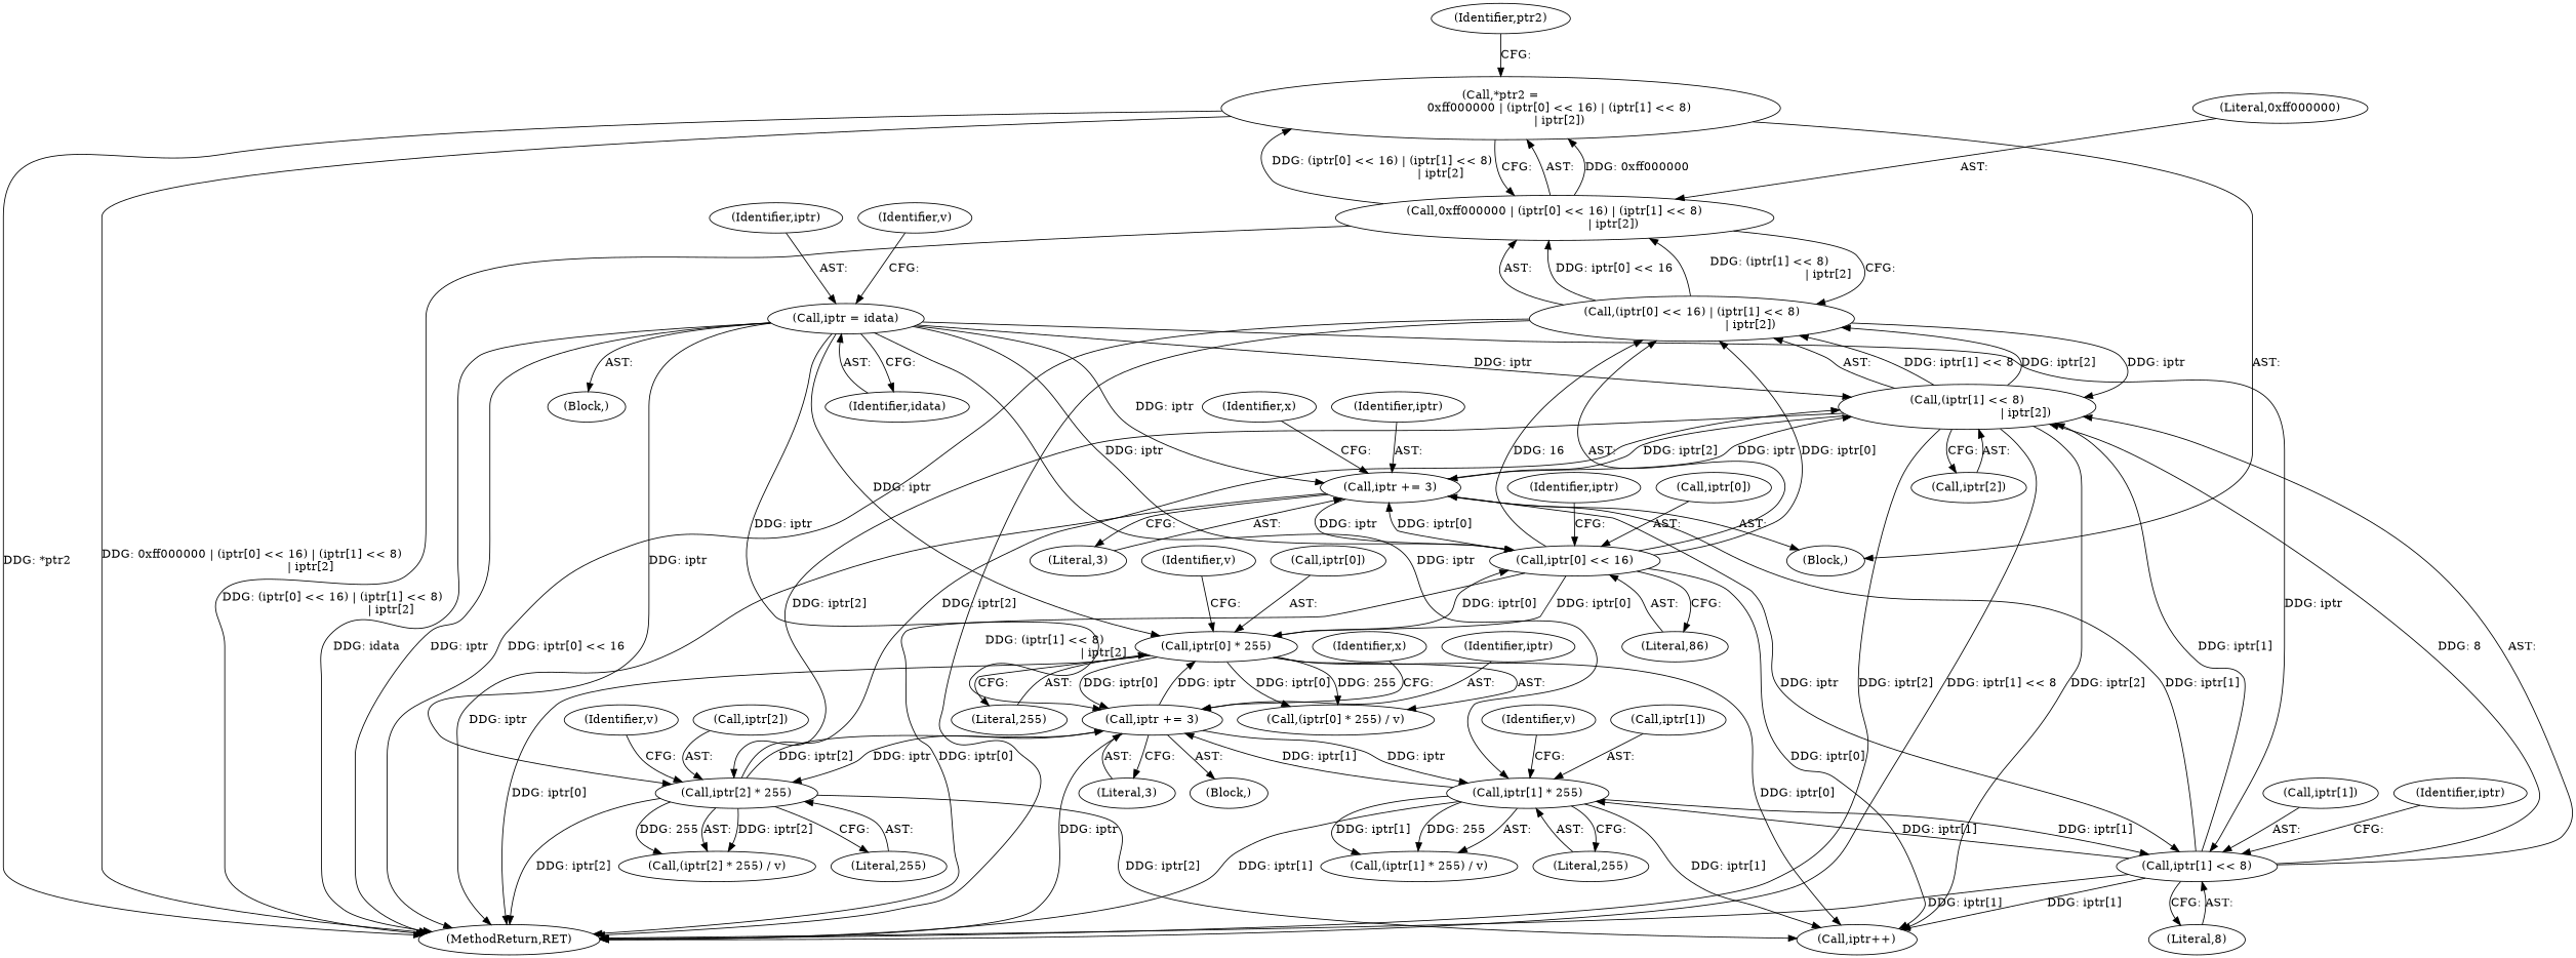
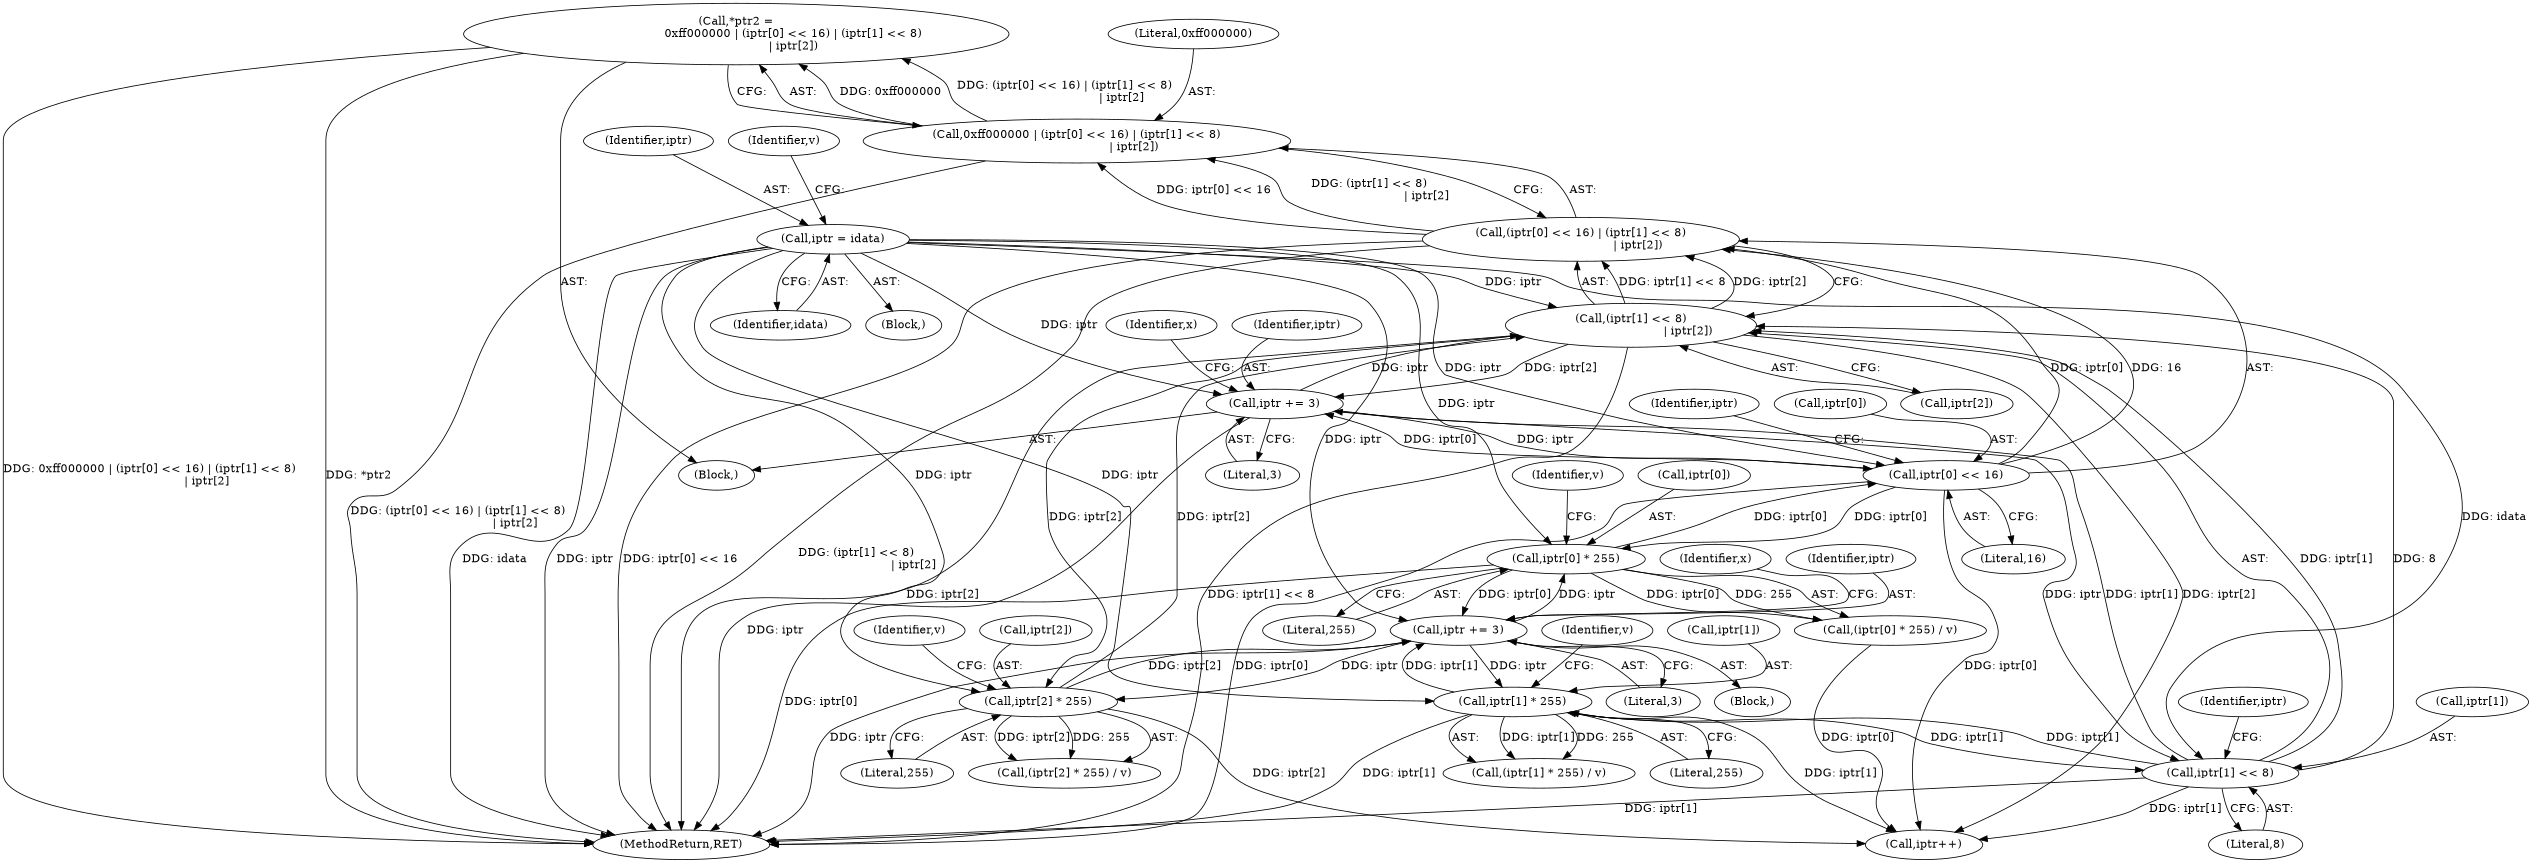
  digraph {
    n1 [label="(Call,*ptr2 =\n                               0xff000000 | (iptr[0] << 16) | (iptr[1] << 8)\n                               | iptr[2])"]
    n2 [label="(Call,0xff000000 | (iptr[0] << 16) | (iptr[1] << 8)\n                               | iptr[2])"]
    n3 [label="(MethodReturn,RET)"]
    n4 [label="(Block,)"]
    n5 [label="(Call,(iptr[0] << 16) | (iptr[1] << 8)\n                               | iptr[2])"]
    n6 [label="(Call,(iptr[1] << 8)\n                               | iptr[2])"]
    n7 [label="(Call,iptr += 3)"]
    n8 [label="(Call,iptr++)"]
    n9 [label="(Call,iptr[2] * 255)"]
    n10 [label="(Call,iptr[2])"]
    n11 [label="(Call,iptr[0] << 16)"]
    n12 [label="(Call,iptr[0] * 255)"]
-   n13 [label="(Literal,86)"]
+   n13 [label="(Literal,16)"]
    n14 [label="(Call,iptr += 3)"]
    n15 [label="(Call,(iptr[0] * 255) / v)"]
    n16 [label="(Literal,255)"]
    n17 [label="(Call,iptr[1] << 8)"]
    n18 [label="(Literal,3)"]
    n19 [label="(Call,iptr = idata)"]
    n20 [label="(Call,iptr[1] * 255)"]
    n21 [label="(Identifier,idata)"]
    n22 [label="(Block,)"]
    n23 [label="(Block,)"]
    n24 [label="(Literal,3)"]
    n25 [label="(Literal,255)"]
    n26 [label="(Call,(iptr[1] * 255) / v)"]
    n27 [label="(Literal,8)"]
    n28 [label="(Call,(iptr[2] * 255) / v)"]
    n29 [label="(Literal,255)"]
-   n30 [label="(Identifier,ptr2)"]
    n31 [label="(Identifier,x)"]
    n32 [label="(Identifier,v)"]
    n33 [label="(Literal,0xff000000)"]
    n34 [label="(Identifier,iptr)"]
    n35 [label="(Identifier,x)"]
    n36 [label="(Identifier,v)"]
    n37 [label="(Identifier,iptr)"]
    n38 [label="(Call,iptr[0])"]
    n39 [label="(Identifier,v)"]
    n40 [label="(Call,iptr[1])"]
    n41 [label="(Call,iptr[1])"]
    n42 [label="(Call,iptr[0])"]
    n43 [label="(Identifier,v)"]
    n44 [label="(Identifier,iptr)"]
    n45 [label="(Identifier,iptr)"]
    n46 [label="(Call,iptr[2])"]
    n47 [label="(Identifier,iptr)"]
    n1 -> n2 [label="CFG: "]
    n1 -> n3 [label="DDG: 0xff000000 | (iptr[0] << 16) | (iptr[1] << 8)\n                               | iptr[2]"]
    n1 -> n3 [label="DDG: *ptr2"]
    n1 -> n4 [label="AST: "]
    n2 -> n1 [label="AST: "]
    n2 -> n1 [label="DDG: 0xff000000"]
    n2 -> n1 [label="DDG: (iptr[0] << 16) | (iptr[1] << 8)\n                               | iptr[2]"]
    n2 -> n3 [label="DDG: (iptr[0] << 16) | (iptr[1] << 8)\n                               | iptr[2]"]
    n2 -> n5 [label="CFG: "]
    n5 -> n2 [label="AST: "]
    n5 -> n2 [label="DDG: iptr[0] << 16"]
    n5 -> n2 [label="DDG: (iptr[1] << 8)\n                               | iptr[2]"]
    n5 -> n3 [label="DDG: iptr[0] << 16"]
    n5 -> n3 [label="DDG: (iptr[1] << 8)\n                               | iptr[2]"]
-   n5 -> n6 [label="DDG: iptr"]
+   n5 -> n6 [label="CFG: "]
    n6 -> n3 [label="DDG: iptr[2]"]
    n6 -> n3 [label="DDG: iptr[1] << 8"]
    n6 -> n5 [label="AST: "]
    n6 -> n5 [label="DDG: iptr[1] << 8"]
    n6 -> n5 [label="DDG: iptr[2]"]
    n6 -> n7 [label="DDG: iptr[2]"]
    n6 -> n8 [label="DDG: iptr[2]"]
    n6 -> n9 [label="DDG: iptr[2]"]
    n6 -> n10 [label="CFG: "]
    n7 -> n3 [label="DDG: iptr"]
    n7 -> n4 [label="AST: "]
    n7 -> n6 [label="DDG: iptr"]
    n7 -> n11 [label="DDG: iptr"]
    n7 -> n17 [label="DDG: iptr"]
    n7 -> n18 [label="CFG: "]
-   n9 -> n3 [label="DDG: iptr[2]"]
    n9 -> n6 [label="DDG: iptr[2]"]
    n9 -> n8 [label="DDG: iptr[2]"]
    n9 -> n14 [label="DDG: iptr[2]"]
    n9 -> n28 [label="AST: "]
    n9 -> n28 [label="DDG: iptr[2]"]
    n9 -> n28 [label="DDG: 255"]
    n9 -> n29 [label="CFG: "]
    n10 -> n6 [label="AST: "]
    n11 -> n3 [label="DDG: iptr[0]"]
    n11 -> n5 [label="AST: "]
    n11 -> n5 [label="DDG: iptr[0]"]
    n11 -> n5 [label="DDG: 16"]
    n11 -> n7 [label="DDG: iptr[0]"]
    n11 -> n8 [label="DDG: iptr[0]"]
    n11 -> n12 [label="DDG: iptr[0]"]
    n11 -> n13 [label="CFG: "]
    n12 -> n3 [label="DDG: iptr[0]"]
-   n12 -> n8 [label="DDG: iptr[0]"]
+   n15 -> n8 [label="DDG: iptr[0]"]
    n12 -> n11 [label="DDG: iptr[0]"]
    n12 -> n14 [label="DDG: iptr[0]"]
    n12 -> n15 [label="AST: "]
    n12 -> n15 [label="DDG: iptr[0]"]
    n12 -> n15 [label="DDG: 255"]
    n12 -> n16 [label="CFG: "]
    n13 -> n11 [label="AST: "]
    n14 -> n3 [label="DDG: iptr"]
    n14 -> n9 [label="DDG: iptr"]
    n14 -> n12 [label="DDG: iptr"]
    n14 -> n20 [label="DDG: iptr"]
    n14 -> n23 [label="AST: "]
    n14 -> n24 [label="CFG: "]
    n16 -> n12 [label="AST: "]
    n17 -> n3 [label="DDG: iptr[1]"]
    n17 -> n6 [label="AST: "]
    n17 -> n6 [label="DDG: iptr[1]"]
    n17 -> n6 [label="DDG: 8"]
    n17 -> n7 [label="DDG: iptr[1]"]
    n17 -> n8 [label="DDG: iptr[1]"]
    n17 -> n20 [label="DDG: iptr[1]"]
    n17 -> n27 [label="CFG: "]
    n18 -> n7 [label="AST: "]
    n19 -> n3 [label="DDG: idata"]
    n19 -> n3 [label="DDG: iptr"]
    n19 -> n6 [label="DDG: iptr"]
    n19 -> n7 [label="DDG: iptr"]
    n19 -> n9 [label="DDG: iptr"]
    n19 -> n11 [label="DDG: iptr"]
    n19 -> n12 [label="DDG: iptr"]
    n19 -> n14 [label="DDG: iptr"]
-   n19 -> n17 [label="DDG: iptr"]
+   n19 -> n17 [label="DDG: idata"]
    n19 -> n20 [label="DDG: iptr"]
    n19 -> n21 [label="CFG: "]
    n19 -> n22 [label="AST: "]
    n20 -> n3 [label="DDG: iptr[1]"]
    n20 -> n8 [label="DDG: iptr[1]"]
    n20 -> n14 [label="DDG: iptr[1]"]
    n20 -> n17 [label="DDG: iptr[1]"]
    n20 -> n25 [label="CFG: "]
    n20 -> n26 [label="AST: "]
    n20 -> n26 [label="DDG: iptr[1]"]
    n20 -> n26 [label="DDG: 255"]
    n21 -> n19 [label="AST: "]
    n24 -> n14 [label="AST: "]
    n25 -> n20 [label="AST: "]
    n27 -> n17 [label="AST: "]
    n29 -> n9 [label="AST: "]
-   n30 -> n1 [label="CFG: "]
    n31 -> n7 [label="CFG: "]
    n32 -> n12 [label="CFG: "]
    n33 -> n2 [label="AST: "]
    n34 -> n11 [label="CFG: "]
    n35 -> n14 [label="CFG: "]
    n36 -> n20 [label="CFG: "]
    n37 -> n19 [label="AST: "]
    n38 -> n11 [label="AST: "]
    n39 -> n9 [label="CFG: "]
    n40 -> n20 [label="AST: "]
    n41 -> n17 [label="AST: "]
    n42 -> n12 [label="AST: "]
    n43 -> n19 [label="CFG: "]
    n44 -> n17 [label="CFG: "]
    n45 -> n14 [label="AST: "]
    n46 -> n9 [label="AST: "]
    n47 -> n7 [label="AST: "]
  }
